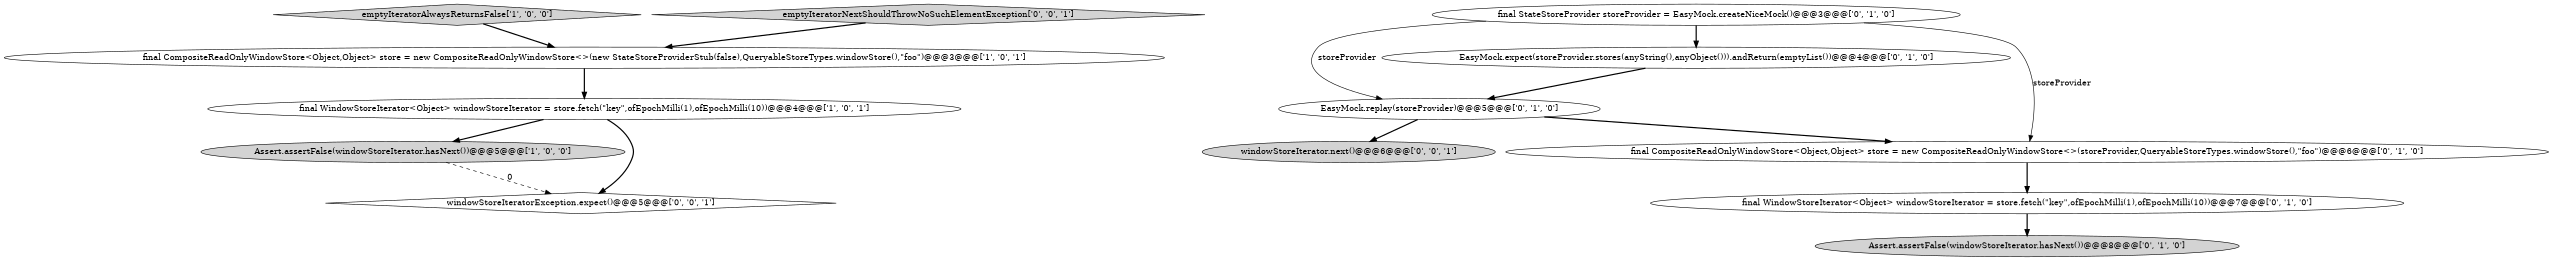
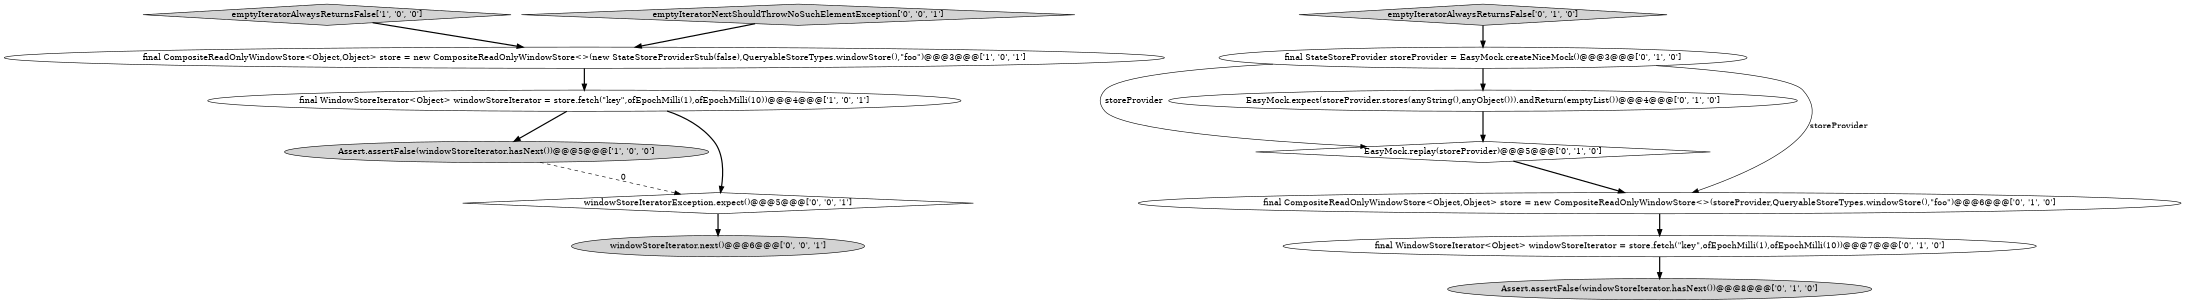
  digraph {
    node [fillcolor=white shape=ellipse style=filled]
    edge [style=bold]
    n1 [fillcolor=lightgray label="emptyIteratorAlwaysReturnsFalse['1', '0', '0']" shape=diamond]
    n2 [label="final CompositeReadOnlyWindowStore<Object,Object> store = new CompositeReadOnlyWindowStore<>(new StateStoreProviderStub(false),QueryableStoreTypes.windowStore(),\"foo\")@@@3@@@['1', '0', '1']"]
    n3 [label="final WindowStoreIterator<Object> windowStoreIterator = store.fetch(\"key\",ofEpochMilli(1),ofEpochMilli(10))@@@4@@@['1', '0', '1']"]
    n4 [fillcolor=lightgray label="windowStoreIterator.next()@@@6@@@['0', '0', '1']"]
-   n5 [label="EasyMock.replay(storeProvider)@@@5@@@['0', '1', '0']"]
+   n5 [label="EasyMock.replay(storeProvider)@@@5@@@['0', '1', '0']" shape=diamond]
    n6 [label="final CompositeReadOnlyWindowStore<Object,Object> store = new CompositeReadOnlyWindowStore<>(storeProvider,QueryableStoreTypes.windowStore(),\"foo\")@@@6@@@['0', '1', '0']"]
    n7 [label="final WindowStoreIterator<Object> windowStoreIterator = store.fetch(\"key\",ofEpochMilli(1),ofEpochMilli(10))@@@7@@@['0', '1', '0']"]
    n8 [fillcolor=lightgray label="Assert.assertFalse(windowStoreIterator.hasNext())@@@5@@@['1', '0', '0']"]
    n9 [label="windowStoreIteratorException.expect()@@@5@@@['0', '0', '1']" shape=diamond]
    n10 [label="final StateStoreProvider storeProvider = EasyMock.createNiceMock()@@@3@@@['0', '1', '0']"]
    n11 [label="EasyMock.expect(storeProvider.stores(anyString(),anyObject())).andReturn(emptyList())@@@4@@@['0', '1', '0']"]
    n12 [fillcolor=lightgray label="Assert.assertFalse(windowStoreIterator.hasNext())@@@8@@@['0', '1', '0']"]
    n13 [fillcolor=lightgray label="emptyIteratorNextShouldThrowNoSuchElementException['0', '0', '1']" shape=diamond]
+   n14 [fillcolor=lightgray label="emptyIteratorAlwaysReturnsFalse['0', '1', '0']" shape=diamond]
    n1 -> n2
    n2 -> n3
    n3 -> n8
    n3 -> n9
    n5 -> n6
    n6 -> n7
    n7 -> n12
    n8 -> n9 [label=0 style=dashed]
-   n5 -> n4
+   n9 -> n4
    n10 -> n5 [label=storeProvider style=solid]
    n10 -> n6 [label=storeProvider style=solid]
    n10 -> n11
    n11 -> n5
    n13 -> n2
+   n14 -> n10
  }
